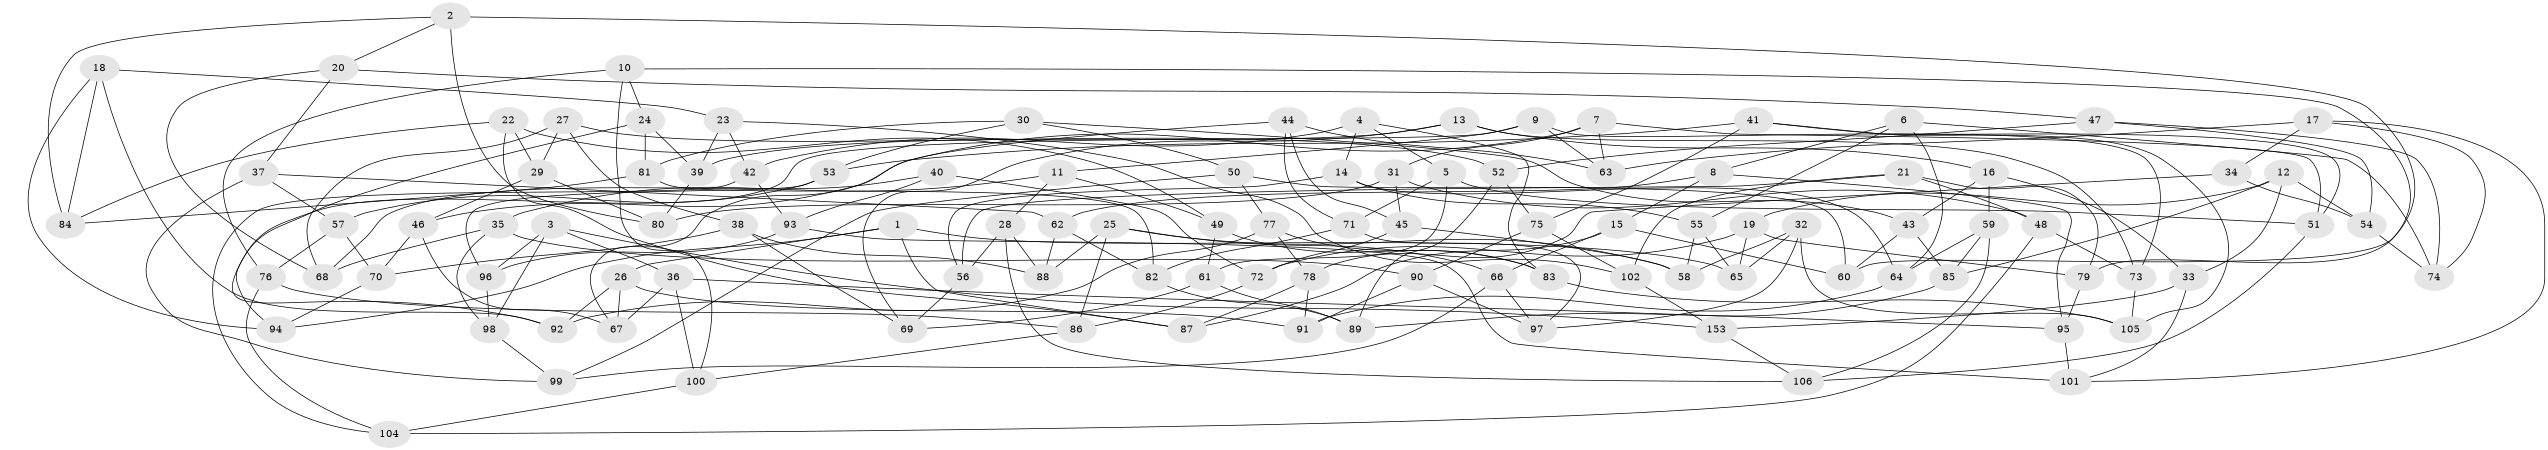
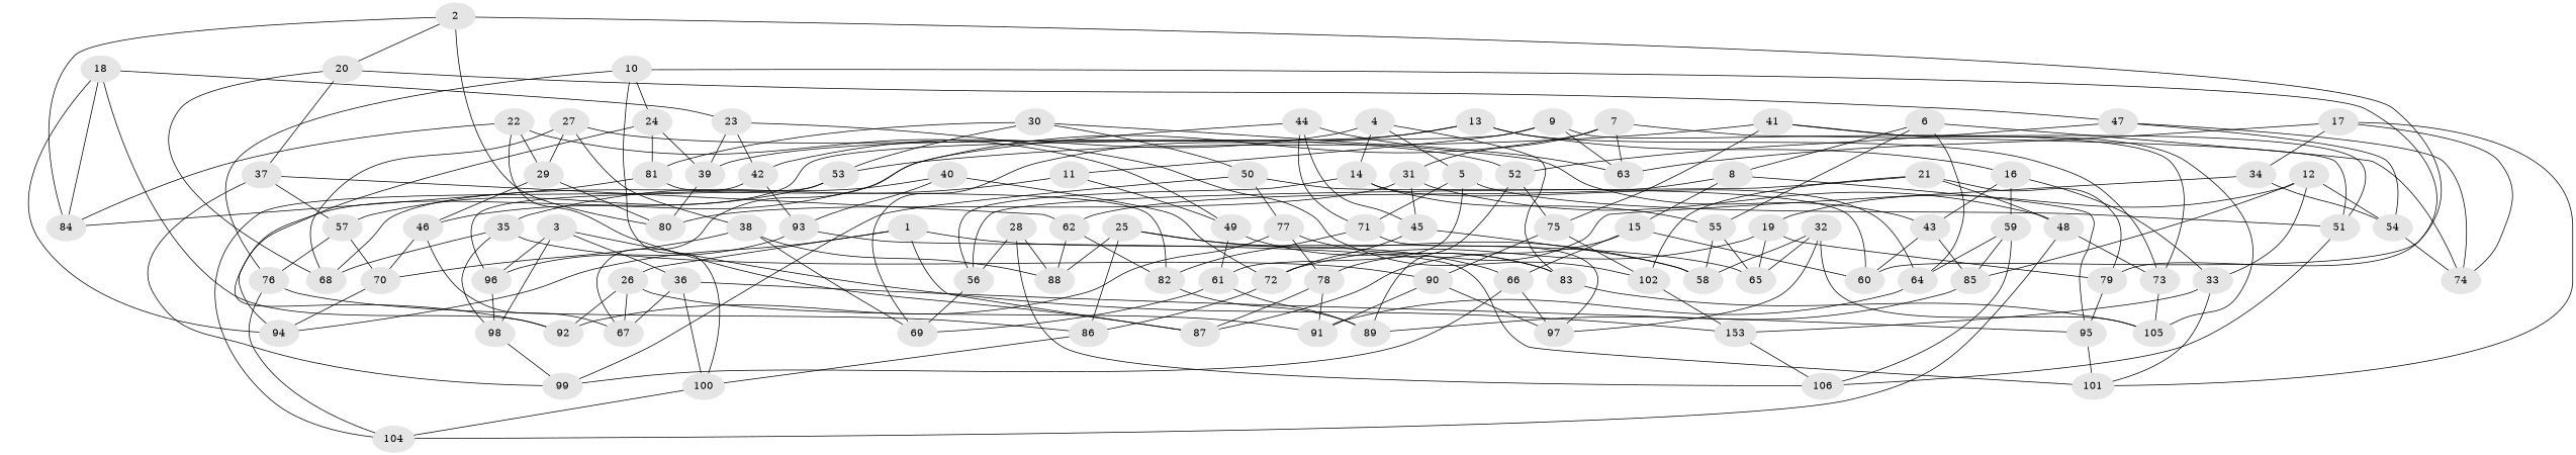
  graph {
    node [color=gray90 style=filled]
    1
    26
    65
    87
    94
    92
    67
    91
    2
    20
    60
    80
    84
    37
    47
    68
    3
    36
    96
    98
    n21 [label=153]
    95
    100
    99
    106
    4
    5
    14
    42
    83
    51
    61
    71
    55
    64
    56
    93
    104
    105
    69
    89
    97
    82
    6
    8
    74
    15
    62
    58
    7
    31
    46
    63
    48
    45
    70
    66
    88
    101
    9
    11
    73
    28
    35
    49
    10
    24
    76
    79
    39
    81
    86
    90
    12
    19
    33
    54
    85
    72
    13
    16
    43
    59
    17
    34
    78
    18
    23
    102
    57
    52
    21
    22
    29
    25
    27
    38
    75
    30
    50
    53
    77
    32
    40
    41
    44
    1 -- 26
    1 -- 65
    1 -- 87
    1 -- 94
    26 -- 92
    26 -- 67
    26 -- 91
    2 -- 20
    2 -- 60
    2 -- 80
    2 -- 84
    20 -- 37
    20 -- 47
    20 -- 68
    37 -- 99
    37 -- 62
    37 -- 57
    47 -- 74
    47 -- 54
    47 -- 52
    3 -- 36
    3 -- 96
    3 -- 98
    3 -- n21
    36 -- 67
    36 -- 95
    36 -- 100
    96 -- 98
    98 -- 99
    n21 -- 106
    95 -- 101
    100 -- 104
    4 -- 5
    4 -- 14
    4 -- 42
    4 -- 83
    5 -- 51
    5 -- 61
    5 -- 71
    14 -- 55
    14 -- 64
    14 -- 56
    42 -- 93
    42 -- 104
    83 -- 105
    51 -- 106
    61 -- 69
    61 -- 89
    71 -- 97
    71 -- 82
    55 -- 65
    55 -- 58
    64 -- 91
    56 -- 69
    93 -- 96
    93 -- 101
    82 -- 89
    6 -- 55
    6 -- 64
    6 -- 8
    6 -- 74
    8 -- 95
    8 -- 15
    8 -- 62
    15 -- 87
    15 -- 60
    15 -- 66
    62 -- 82
    62 -- 88
    7 -- 51
    7 -- 31
    7 -- 46
    7 -- 63
    31 -- 80
    31 -- 48
    31 -- 45
    46 -- 67
    46 -- 70
    48 -- 104
    48 -- 73
    45 -- 58
    45 -- 72
    70 -- 94
    66 -- 99
    66 -- 97
    9 -- 94
    9 -- 63
    9 -- 11
    9 -- 73
-   11 -- 28
    11 -- 35
    11 -- 49
    73 -- 105
    28 -- 106
    28 -- 56
    28 -- 88
    35 -- 68
    35 -- 98
    35 -- 90
    49 -- 83
    49 -- 61
    10 -- 100
    10 -- 24
    10 -- 76
    10 -- 79
    24 -- 92
    24 -- 39
    24 -- 81
    76 -- 104
    76 -- 86
    79 -- 95
    39 -- 80
    81 -- 84
    81 -- 82
    86 -- 100
    90 -- 91
    90 -- 97
    12 -- 19
    12 -- 33
    12 -- 54
    12 -- 85
    19 -- 65
    19 -- 79
    19 -- 72
    33 -- n21
    33 -- 101
    54 -- 74
    85 -- 89
    72 -- 86
    13 -- 69
    13 -- 73
    13 -- 39
    13 -- 16
    16 -- 33
    16 -- 43
    16 -- 59
    43 -- 60
    43 -- 85
    59 -- 106
    59 -- 64
    59 -- 85
    17 -- 74
    17 -- 63
    17 -- 101
    17 -- 34
    34 -- 54
    34 -- 78
    78 -- 87
    78 -- 91
    18 -- 94
    18 -- 92
    18 -- 84
    18 -- 23
    23 -- 42
    23 -- 39
    23 -- 102
    102 -- n21
    57 -- 70
    57 -- 76
    52 -- 89
    52 -- 75
    21 -- 56
    21 -- 48
    21 -- 79
    21 -- 102
    22 -- 87
    22 -- 84
    22 -- 49
    22 -- 29
    29 -- 80
    29 -- 46
    25 -- 58
    25 -- 66
    25 -- 88
    25 -- 86
    27 -- 68
    27 -- 52
    27 -- 29
    27 -- 38
    38 -- 69
    38 -- 70
    38 -- 88
    75 -- 90
    75 -- 102
    30 -- 81
    30 -- 43
    30 -- 50
    30 -- 53
    50 -- 60
    50 -- 99
    50 -- 77
    53 -- 96
    53 -- 57
    77 -- 92
    77 -- 83
    77 -- 78
    32 -- 65
    32 -- 105
    32 -- 97
    32 -- 58
    40 -- 68
    40 -- 93
    40 -- 72
    41 -- 51
    41 -- 105
    41 -- 75
    41 -- 53
    44 -- 67
    44 -- 71
    44 -- 63
    44 -- 45
  }
